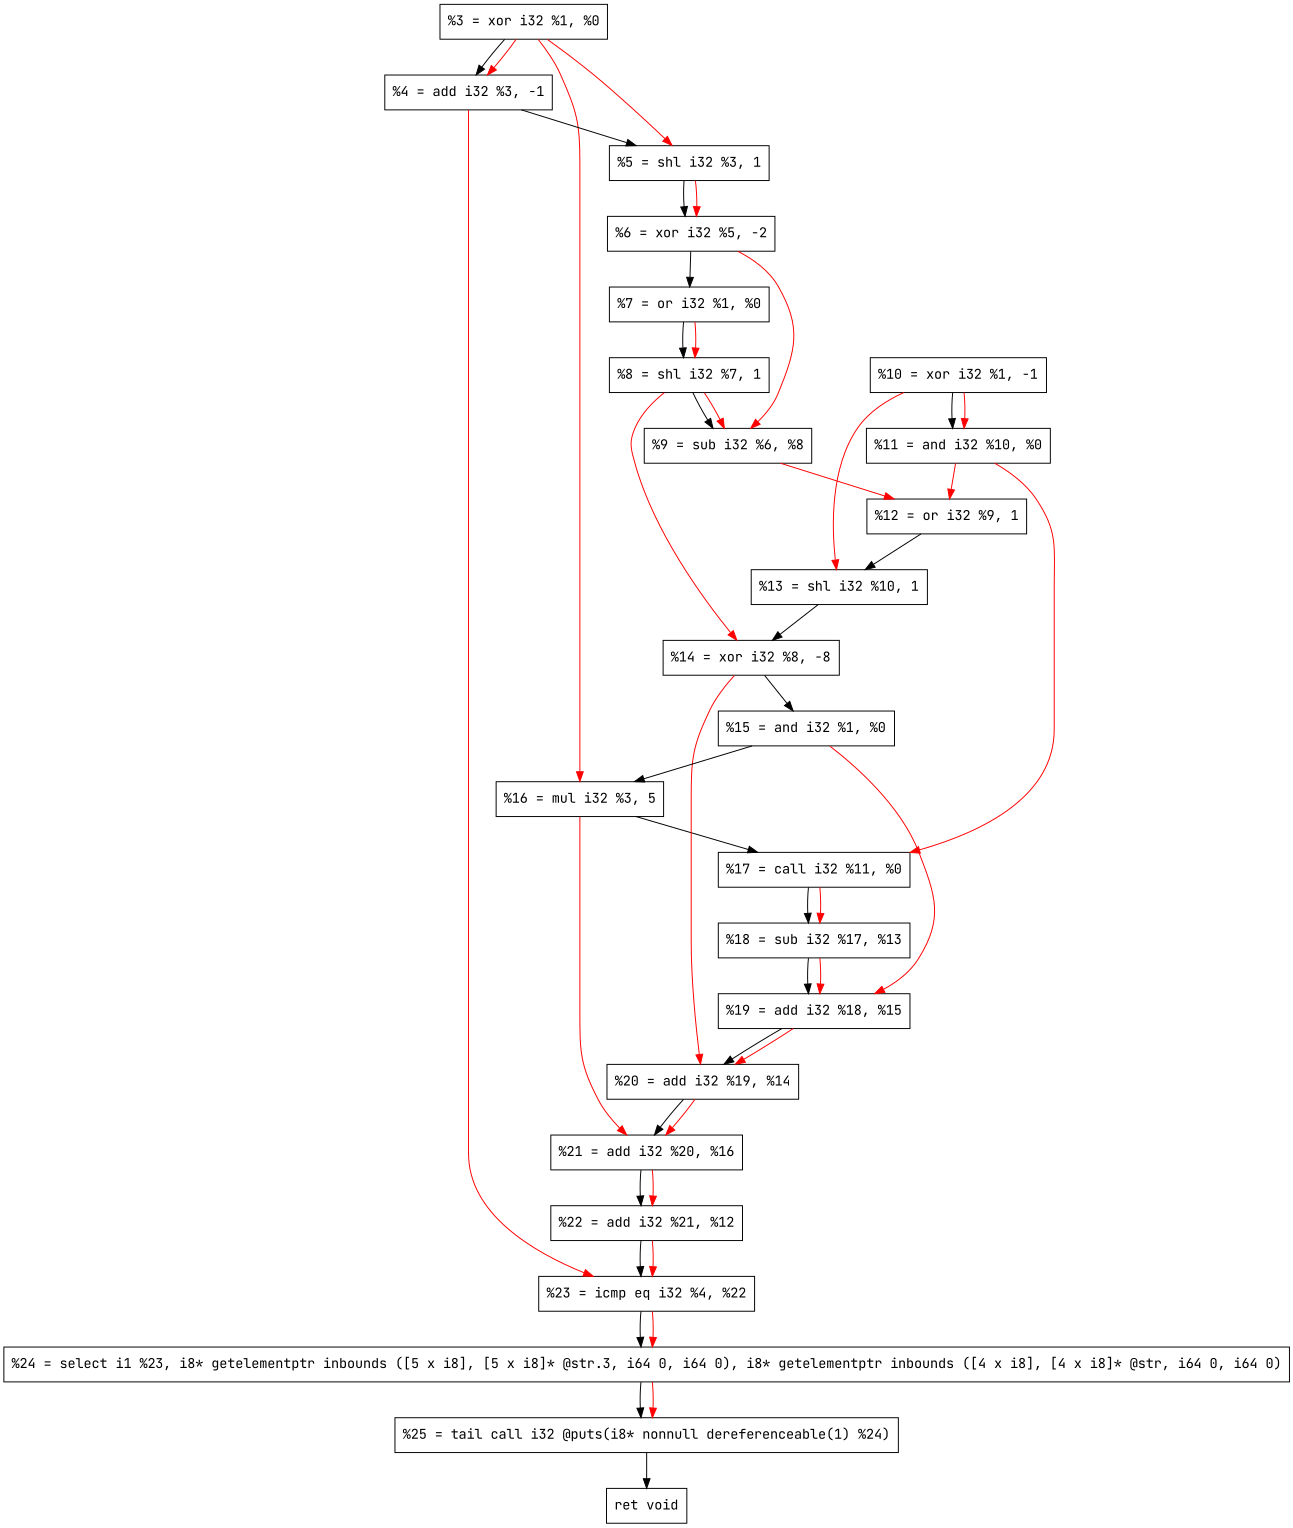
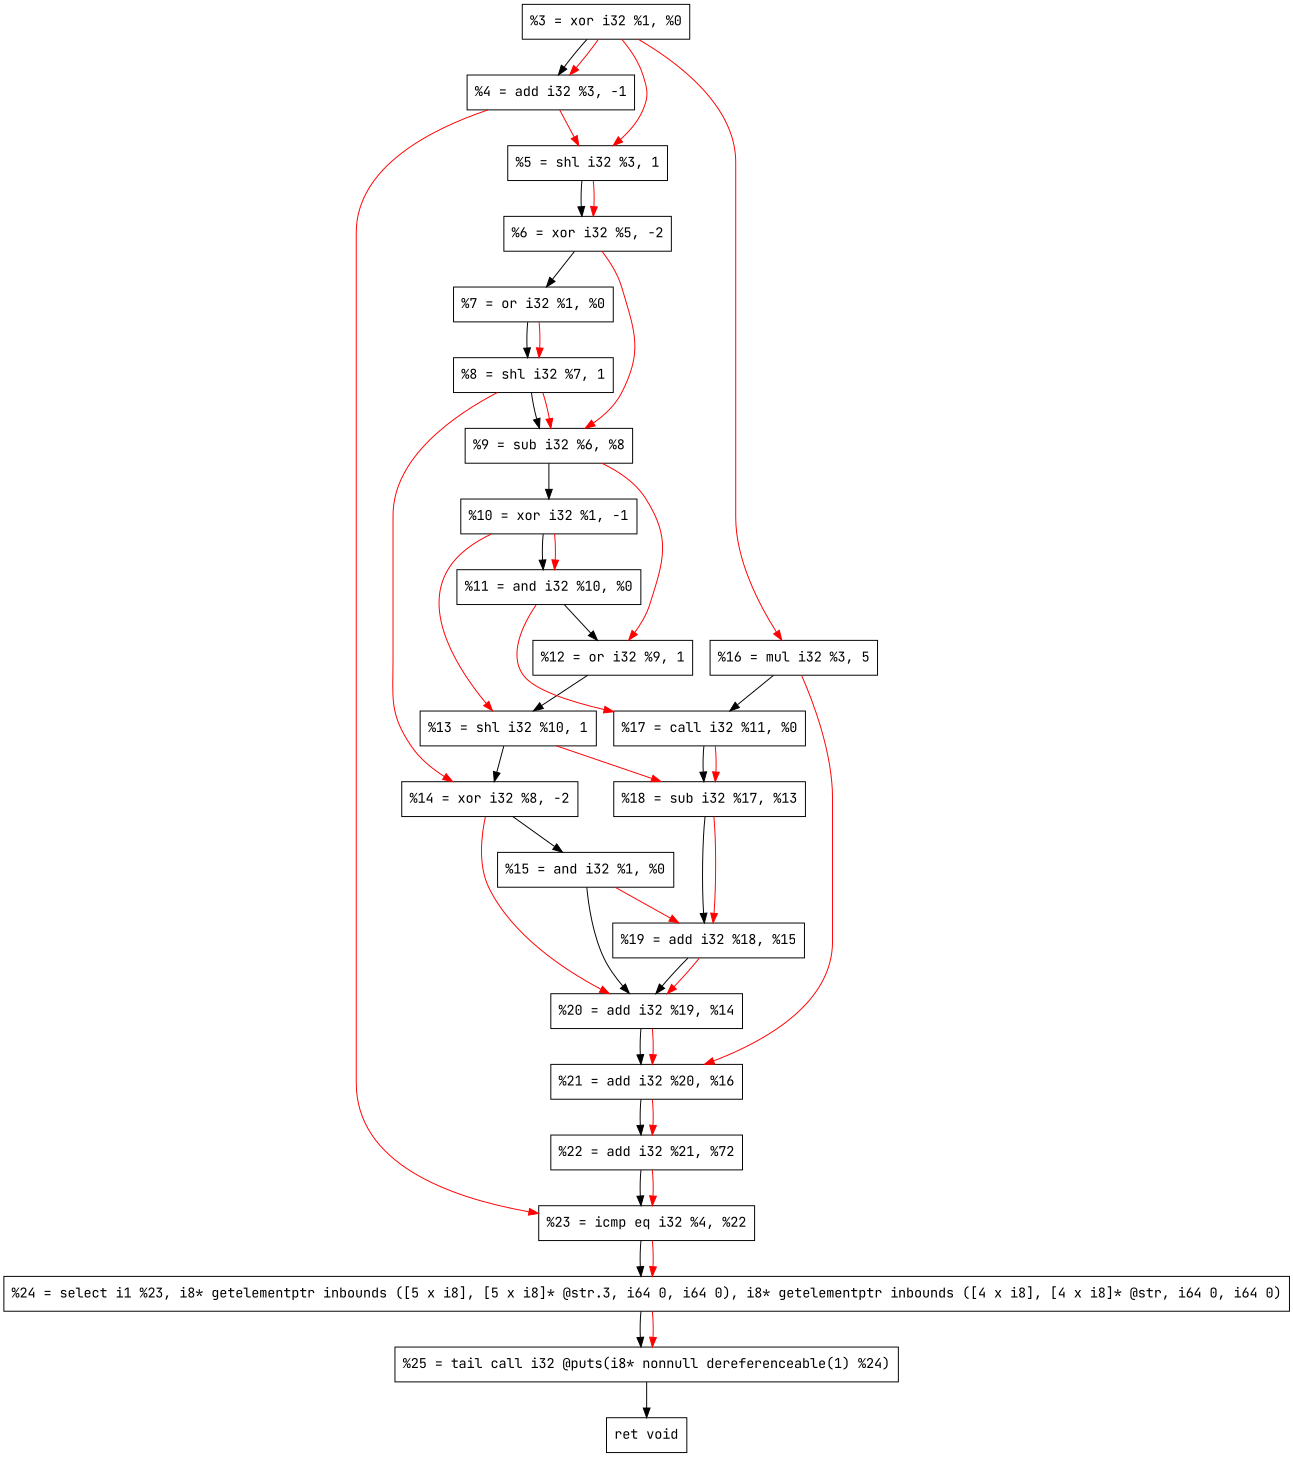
  digraph {
    fontname="JetBrains Mono"
    node [fontname="JetBrains Mono" shape=record]
    edge [fontname="JetBrains Mono" color=red]
    n1 [label="  %3 = xor i32 %1, %0"]
    n2 [label="  %4 = add i32 %3, -1"]
    n3 [label="  %5 = shl i32 %3, 1"]
    n4 [label="  %16 = mul i32 %3, 5"]
    n5 [label="  %23 = icmp eq i32 %4, %22"]
    n6 [label="  %6 = xor i32 %5, -2"]
    n7 [label="%17 = call i32 %11, %0"]
    n8 [label="  %21 = add i32 %20, %16"]
    n9 [label="  %24 = select i1 %23, i8* getelementptr inbounds ([5 x i8], [5 x i8]* @str.3, i64 0, i64 0), i8* getelementptr inbounds ([4 x i8], [4 x i8]* @str, i64 0, i64 0)"]
    n10 [label="  %7 = or i32 %1, %0"]
    n11 [label="  %9 = sub i32 %6, %8"]
    n12 [label="  %8 = shl i32 %7, 1"]
    n13 [label="  %10 = xor i32 %1, -1"]
    n14 [label="  %12 = or i32 %9, 1"]
-   n15 [label="%14 = xor i32 %8, -8"]
+   n15 [label="  %14 = xor i32 %8, -2"]
    n16 [label="  %15 = and i32 %1, %0"]
    n17 [label="  %20 = add i32 %19, %14"]
    n18 [label="  %11 = and i32 %10, %0"]
    n19 [label="  %13 = shl i32 %10, 1"]
    n20 [label="  %18 = sub i32 %17, %13"]
-   n21 [label="  %22 = add i32 %21, %12"]
+   n21 [label="%22 = add i32 %21, %72"]
    n22 [label="  %19 = add i32 %18, %15"]
    n23 [label="  %25 = tail call i32 @puts(i8* nonnull dereferenceable(1) %24)"]
    n24 [label="  ret void"]
    n1 -> n2 [color=""]
    n1 -> n2
    n1 -> n3
    n1 -> n4
-   n2 -> n3 [color=""]
+   n2 -> n3
    n2 -> n5
    n3 -> n6 [color=""]
    n3 -> n6
    n4 -> n7 [color=""]
    n4 -> n8
    n5 -> n9 [color=""]
    n5 -> n9
    n6 -> n10 [color=""]
    n6 -> n11
    n7 -> n20 [color=""]
    n7 -> n20
    n8 -> n21 [color=""]
    n8 -> n21
    n9 -> n23 [color=""]
    n9 -> n23
    n10 -> n12 [color=""]
    n10 -> n12
+   n11 -> n13 [color=""]
    n11 -> n14
    n12 -> n11 [color=""]
    n12 -> n11
    n12 -> n15
    n13 -> n18 [color=""]
    n13 -> n18
    n13 -> n19
    n14 -> n19 [color=""]
    n15 -> n16 [color=""]
    n15 -> n17
-   n16 -> n4 [color=""]
+   n16 -> n17 [color=""]
    n16 -> n22
    n17 -> n8 [color=""]
    n17 -> n8
    n18 -> n7
-   n18 -> n14
+   n18 -> n14 [color=""]
    n19 -> n15 [color=""]
+   n19 -> n20
    n20 -> n22 [color=""]
    n20 -> n22
    n21 -> n5 [color=""]
    n21 -> n5
    n22 -> n17 [color=""]
    n22 -> n17
    n23 -> n24 [color=""]
  }
